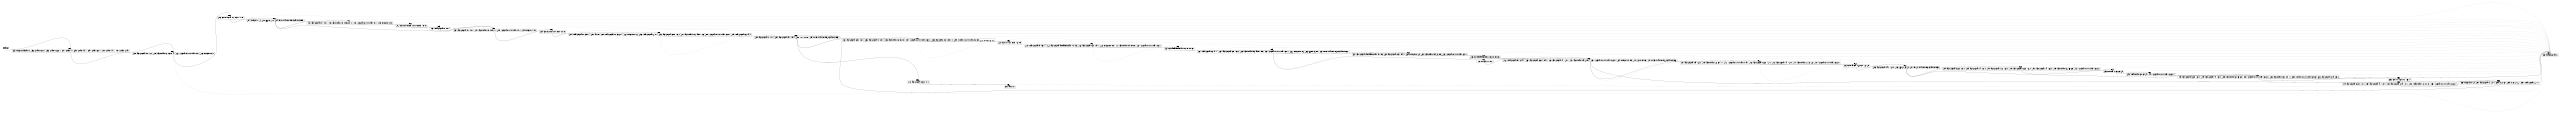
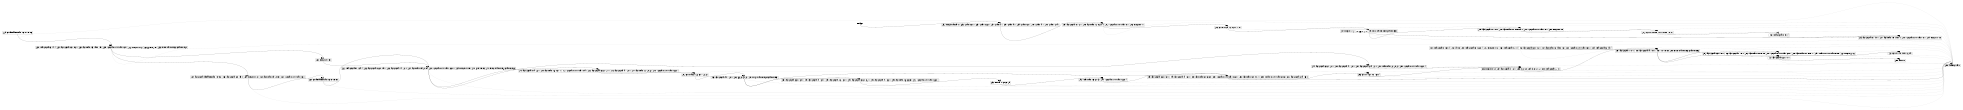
  digraph {
    fontname="DejaVu Sans Mono"
    rankdir=LR
    node [fontname="DejaVu Sans Mono" shape=record]
    edge [fontname="DejaVu Sans Mono" headport=n tailport=s]
    n1 [label=BB_read51 shape=none]
    n2 [label="{4694: constant[undefined,v1]|4695: vardecl['pairs']|4696: vardecl['params']|4697: vardecl['i']|4698: vardecl['len']|4699: vardecl['pair']|4700: vardecl['key']|4701: vardecl['value']}"]
    n3 [label="{4702: read-variable['str',v6,-]|4703: read-property[v6,'charAt',-]|4704: \<variable-non-null-undef\>['str']|4705: constant[0.0,v7]}"]
    n4 [label="{4706: call-str.charAt [v6,'charAt',v7,v3]}"]
    n5 [label="{4812: exceptional-return}"]
    n6 [label="{4707: constant[\"?\",v4]|4708: ===[v3,v4,v2]|4709: if[v2](true-block:1327,false-block:1330)}"]
    n7 [label="{4710: read-variable['str',v10,-]|4711: read-property[v10,'substring',-]|4712: \<variable-non-null-undef\>['str']|4713: constant[1.0,v11]}"]
    n8 [label="{4716: read-variable['str',v10,-]|4717: read-property[v10,'split',-]|4718: \<variable-non-null-undef\>['str']|4719: constant[\"&\",v11]}"]
    n9 [label="{4714: call-str.substring [v10,'substring',v11,v8]}"]
-   n10 [label="{4720: call-str.split [v10,'split',v11,v8]}"]
    n11 [label="{4715: write-variable[v8,'str']*}"]
    n12 [label="{4721: write-variable[v8,'pairs']*|4722: new[v12]|4723: write-variable[v12,'params']*|4724: constant[0.0,v14]|4725: write-variable[v14,'i']*|4726: read-variable['pairs',v16,-]|4727: read-property[v16,'length',v15]|4728: \<variable-non-null-undef\>['pairs']|4729: write-variable[v15,'len']*}"]
    n13 [label="{4730: read-variable['i',v17,-]|4731: read-variable['len',v18,-]|4732: \<[v17,v18,v13]|4733: if[v13](true-block:1334,false-block:1335)}"]
    n14 [label="{4734: read-variable['pairs',v22,-]|4735: read-variable['i',v23,-]|4736: read-property[v22,v23,v21]|4737: \<variable-non-null-undef\>['pairs']|4738: read-property[v21,'split',-]|4739: \<property-non-null-undef\>[v22,v23]|4740: constant[\"=\",v24]}"]
    n15 [label="{4741: read-variable['params',v1,-]}"]
    n16 [label="{4742: call-null [v21,'split',v24,v19]}"]
    n17 [label="{4811: return[v1]}"]
-   n18 [label="{4743: write-variable[v19,'pair']*|4744: read-variable['decodeURIComponent',v27,v26]|4745: read-variable['pair',v29,-]|4746: constant[0.0,v30]|4747: read-property[v29,v30,v28]|4748: \<variable-non-null-undef\>['pair']}"]
    n19 [label="{4749: call-decodeURIComponent [v26,v27,v28,v25]}"]
    n20 [label="{4750: write-variable[v25,'key']*|4751: read-variable['pair',v35,-]|4752: read-property[v35,'length',v33]|4753: \<variable-non-null-undef\>['pair']|4754: constant[2.0,v34]|4755: ==[v33,v34,v32]|4756: if[v32](true-block:1340,false-block:1341)}"]
    n21 [label="{4757: read-variable['decodeURIComponent',v37,v36]|4758: read-variable['pair',v39,-]|4759: constant[1.0,v40]|4760: read-property[v39,v40,v38]|4761: \<variable-non-null-undef\>['pair']}"]
    n22 [label="{4762: constant[null,v31]}"]
    n23 [label="{4763: call-decodeURIComponent [v36,v37,v38,v31]}"]
    n24 [label="{4764: write-variable[v31,'value']*|4765: read-variable['params',v39,-]|4766: read-variable['key',v40,-]|4767: read-property[v39,v40,v37]|4768: \<variable-non-null-undef\>['params']|4769: constant[null,v38]|4770: !=[v37,v38,v36]|4771: if[v36](true-block:1344,false-block:1345)}"]
    n25 [label="{4772: read-variable['type',v45,-]|4773: read-property[v45,'call',-]|4774: \<variable-non-null-undef\>['type']|4775: read-variable['params',v47,-]|4776: read-variable['key',v48,-]|4777: read-property[v47,v48,v46]|4778: \<variable-non-null-undef\>['params']}"]
    n26 [label="{4779: read-variable['params',v42,-]|4780: read-variable['key',v43,-]|4781: read-variable['value',v41,-]|4782: write-property[v42,v43,v41]|4783: \<variable-non-null-undef\>['params']*}"]
    n27 [label="{4784: call-type.call [v45,'call',v46,v42]}"]
    n28 [label="{4806: constant[1.0,v41]|4807: read-variable['i',v42,-]|4808: +[v42,v43]|4809: +[v43,v41,v44]|4810: write-variable[v44,'i']}"]
    n29 [label="{4785: read-variable['ARRAY',v43,-]|4786: !==[v42,v43,v41]|4787: if[v41](true-block:1348,false-block:1351)}"]
    n30 [label="{4788: read-variable['params',v50,-]|4789: read-variable['key',v51,-]|4790: read-variable['Array',v52,-]|4791: read-variable['params',v54,-]|4792: read-variable['key',v55,-]|4793: read-property[v54,v55,v53]|4794: \<variable-non-null-undef\>['params']}"]
    n31 [label="{4798: read-variable['params',v51,-]|4799: read-variable['key',v52,-]|4800: read-property[v51,v52,v50]|4801: \<variable-non-null-undef\>['params']|4802: read-property[v50,'push',-]|4803: \<property-non-null-undef\>[v51,v52]|4804: read-variable['value',v53,-]}"]
    n32 [label="{4795: construct [-,v52,v53,v49]}"]
    n33 [label="{4805: call-null [v50,'push',v53,-]*}"]
    n34 [label="{4796: write-property[v50,v51,v49]|4797: \<variable-non-null-undef\>['params']*}"]
    n1 -> n2 [headlabel="    1323"]
    n2 -> n3 [headlabel="      1324"]
    n3 -> n4 [headlabel="      1325"]
    n3 -> n5 [color=gray headlabel="      1355"]
    n4 -> n5 [color=gray]
    n4 -> n6 [headlabel="      1326"]
    n6 -> n5 [color=gray]
    n6 -> n7 [headlabel="      1327"]
    n6 -> n8 [headlabel="      1330"]
    n7 -> n5 [color=gray]
    n7 -> n9 [headlabel="      1328"]
    n8 -> n5 [color=gray]
-   n8 -> n10 [headlabel="      1331"]
    n9 -> n5 [color=gray]
    n9 -> n11 [headlabel="      1329"]
-   n10 -> n5 [color=gray]
-   n10 -> n12 [headlabel="      1332"]
    n11 -> n8
    n12 -> n5 [color=gray]
    n12 -> n13 [headlabel="      1333"]
    n13 -> n5 [color=gray]
    n13 -> n14 [headlabel="      1334"]
    n13 -> n15 [headlabel="      1335"]
    n14 -> n5 [color=gray]
    n14 -> n16 [headlabel="      1336"]
    n15 -> n5 [color=gray]
    n15 -> n17 [headlabel="      1354"]
    n16 -> n5 [color=gray]
-   n16 -> n18 [headlabel="      1337"]
-   n18 -> n5 [color=gray]
-   n18 -> n19 [headlabel="      1338"]
    n19 -> n5 [color=gray]
    n19 -> n20 [headlabel="      1339"]
    n20 -> n5 [color=gray]
    n20 -> n21 [headlabel="      1340"]
    n20 -> n22 [headlabel="      1341"]
    n21 -> n5 [color=gray]
    n21 -> n23 [headlabel="      1342"]
    n22 -> n24 [headlabel="      1343"]
    n23 -> n5 [color=gray]
    n23 -> n24
    n24 -> n5 [color=gray]
    n24 -> n25 [headlabel="      1344"]
    n24 -> n26 [headlabel="      1345"]
    n25 -> n5 [color=gray]
    n25 -> n27 [headlabel="      1346"]
    n26 -> n5 [color=gray]
    n26 -> n28 [headlabel="      1353"]
    n27 -> n29 [headlabel="      1347"]
    n28 -> n5 [color=gray]
    n28 -> n13
    n29 -> n5 [color=gray]
    n29 -> n30 [headlabel="      1348"]
    n29 -> n31 [headlabel="      1351"]
    n30 -> n5 [color=gray]
    n30 -> n32 [headlabel="      1349"]
    n31 -> n5 [color=black]
    n31 -> n33 [headlabel="      1352"]
    n32 -> n5 [color=gray]
    n32 -> n34 [headlabel="      1350"]
    n33 -> n5 [color=gray]
    n33 -> n28
    n34 -> n5 [color=gray]
    n34 -> n31
  }
